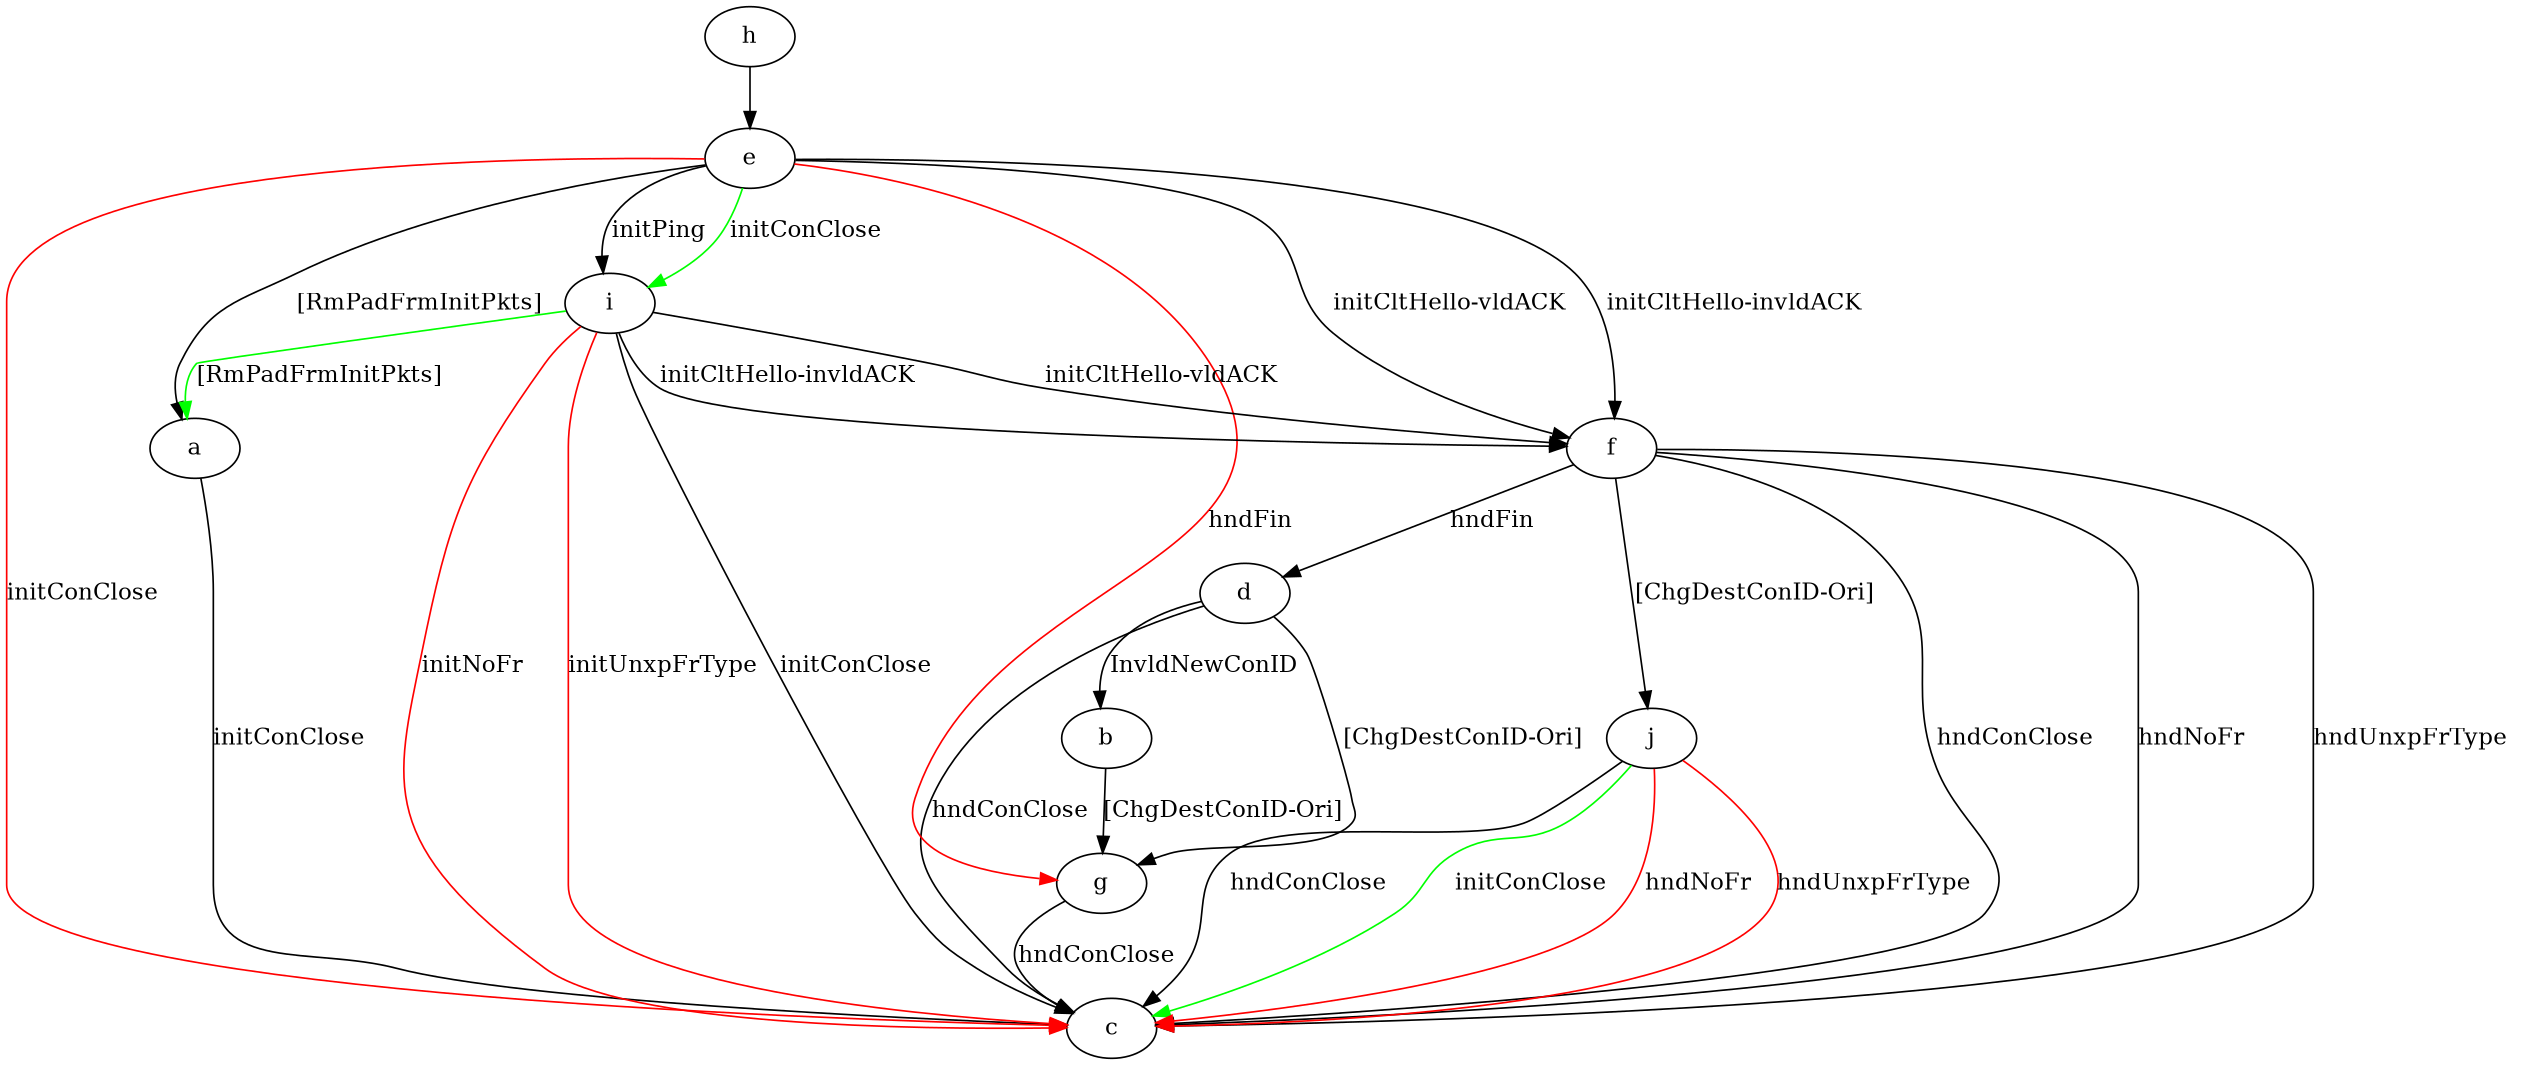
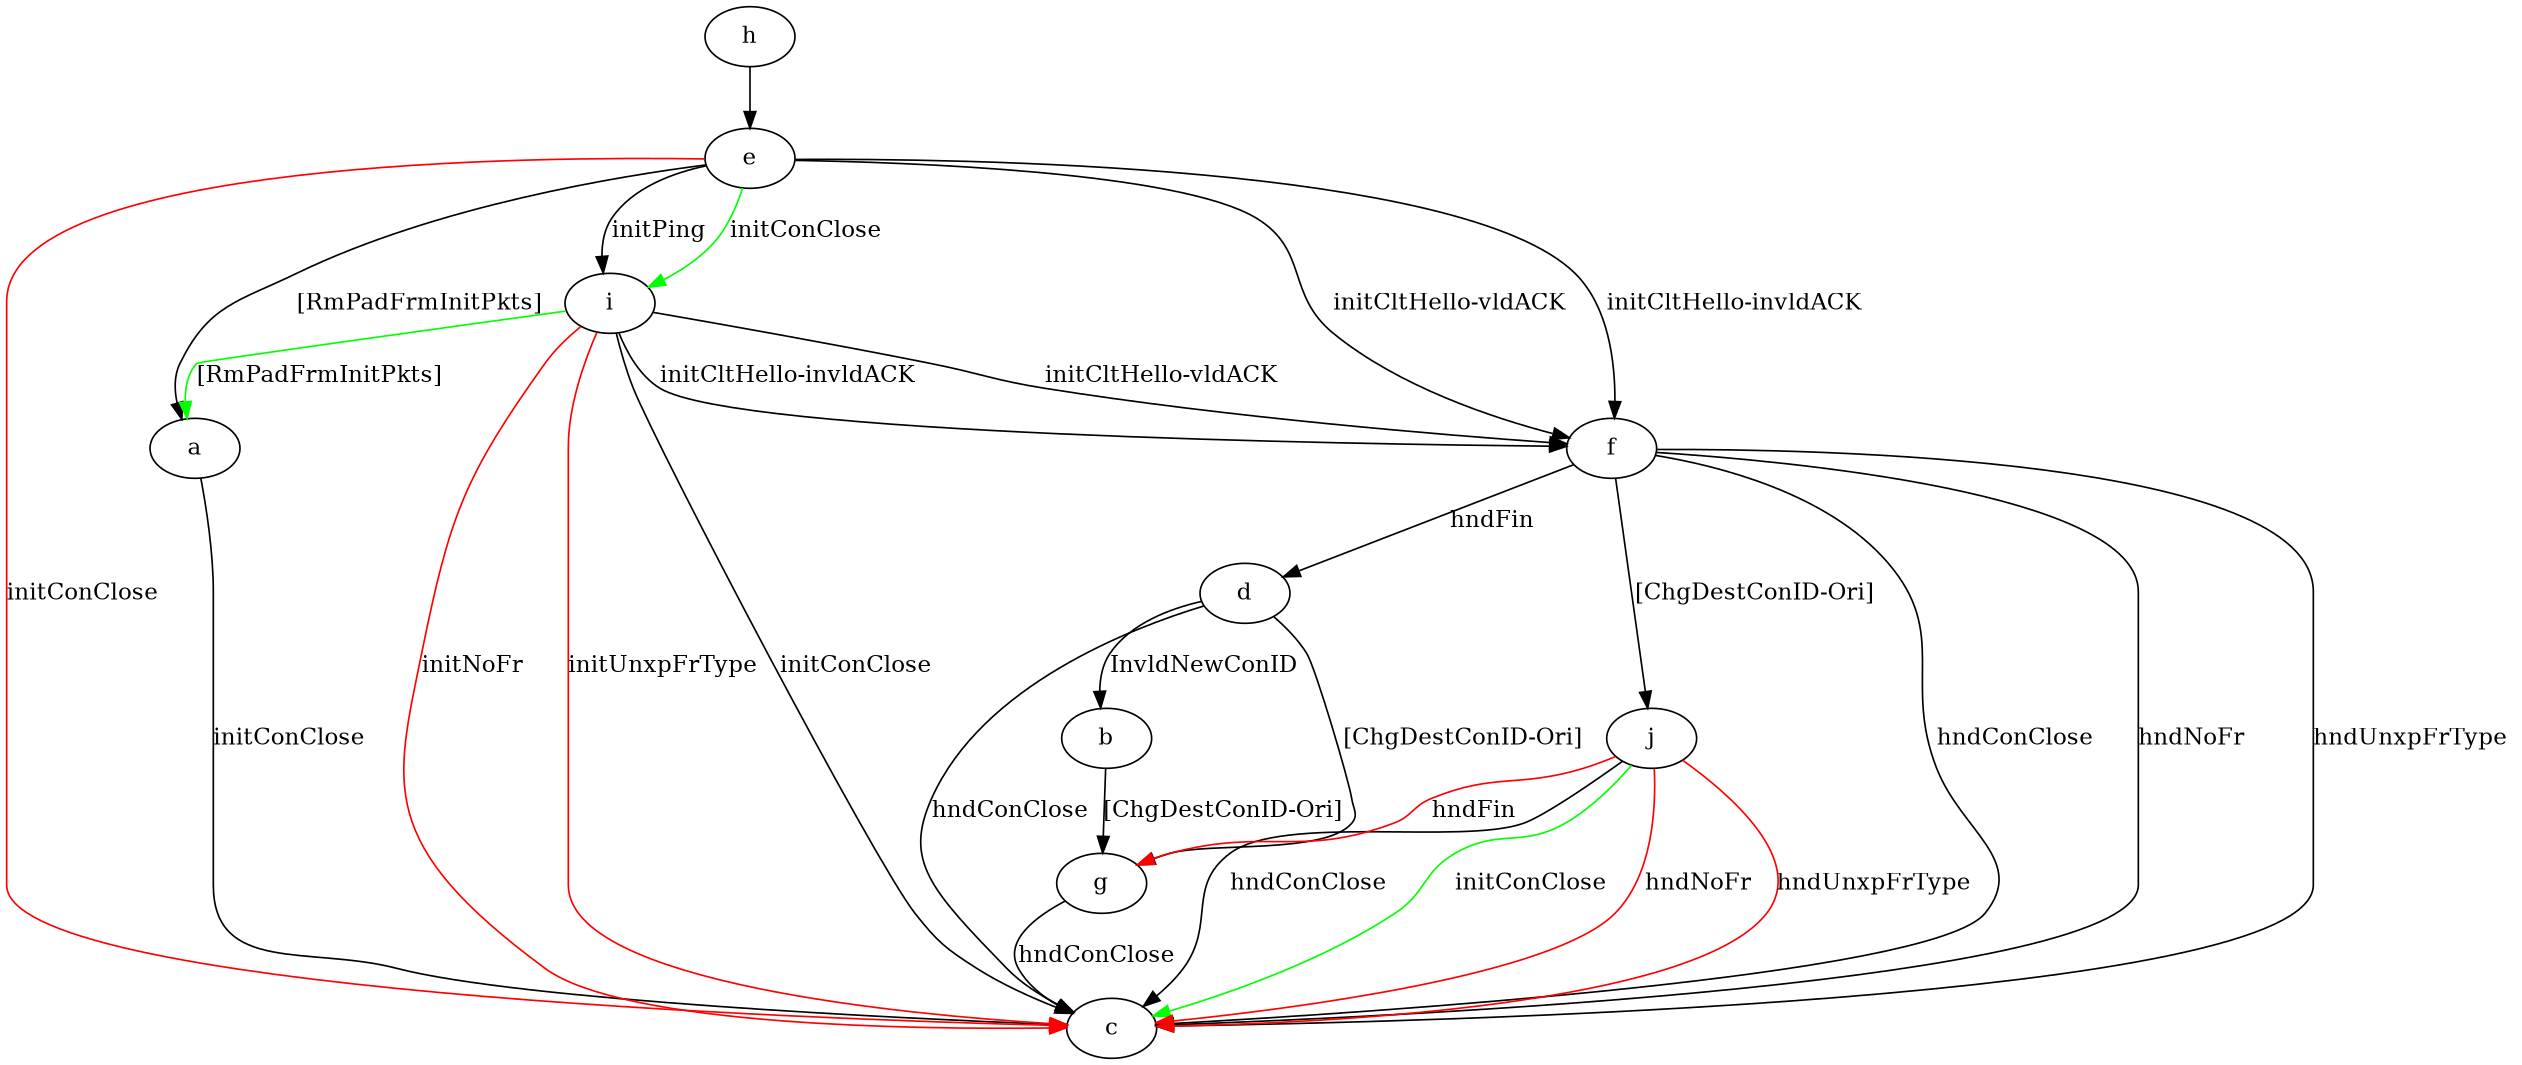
  digraph {
    a
    c
    b
    g
    d
    e
    f
    i
    j
    h
    a -> c [label="initConClose "]
    b -> g [label="[ChgDestConID-Ori] "]
    g -> c [label="hndConClose "]
    d -> c [label="hndConClose "]
    d -> b [label="InvldNewConID "]
    d -> g [label="[ChgDestConID-Ori] "]
    e -> a [label="[RmPadFrmInitPkts] "]
    e -> c [color=red label="initConClose "]
    e -> f [label="initCltHello-vldACK "]
    e -> f [label="initCltHello-invldACK "]
    e -> i [label="initPing "]
    e -> i [color=green label="initConClose "]
    f -> c [label="hndConClose "]
    f -> c [label="hndNoFr "]
    f -> c [label="hndUnxpFrType "]
    f -> d [label="hndFin "]
    f -> j [label="[ChgDestConID-Ori] "]
    i -> a [color=green label="[RmPadFrmInitPkts] "]
    i -> c [label="initConClose "]
    i -> c [color=red label="initNoFr "]
    i -> c [color=red label="initUnxpFrType "]
    i -> f [label="initCltHello-vldACK "]
    i -> f [label="initCltHello-invldACK "]
    j -> c [label="hndConClose "]
    j -> c [color=green label="initConClose "]
    j -> c [color=red label="hndNoFr "]
    j -> c [color=red label="hndUnxpFrType "]
-   e -> g [color=red label="hndFin "]
+   j -> g [color=red label="hndFin "]
    h -> e
  }
